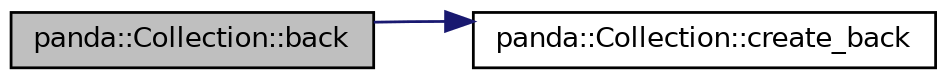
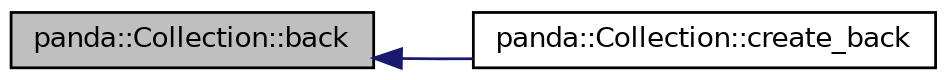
  digraph {
    rankdir=LR
    node [color=black fontname=Helvetica fontsize=10 shape=record style=filled]
    n1 [fillcolor=grey75 fontcolor=black height=0.2 label="panda::Collection::back" width=0.4]
    n2 [fillcolor=white height=0.2 label="panda::Collection::create_back" width=0.4]
-   n2 -> n1 [color=midnightblue dir=back fontname=Helvetica fontsize=10 labelfontname=Helvetica labelfontsize=10 style=solid]
+   n1 -> n2 [color=midnightblue dir=back fontname=Helvetica fontsize=10 labelfontname=Helvetica labelfontsize=10 style=solid]
  }
